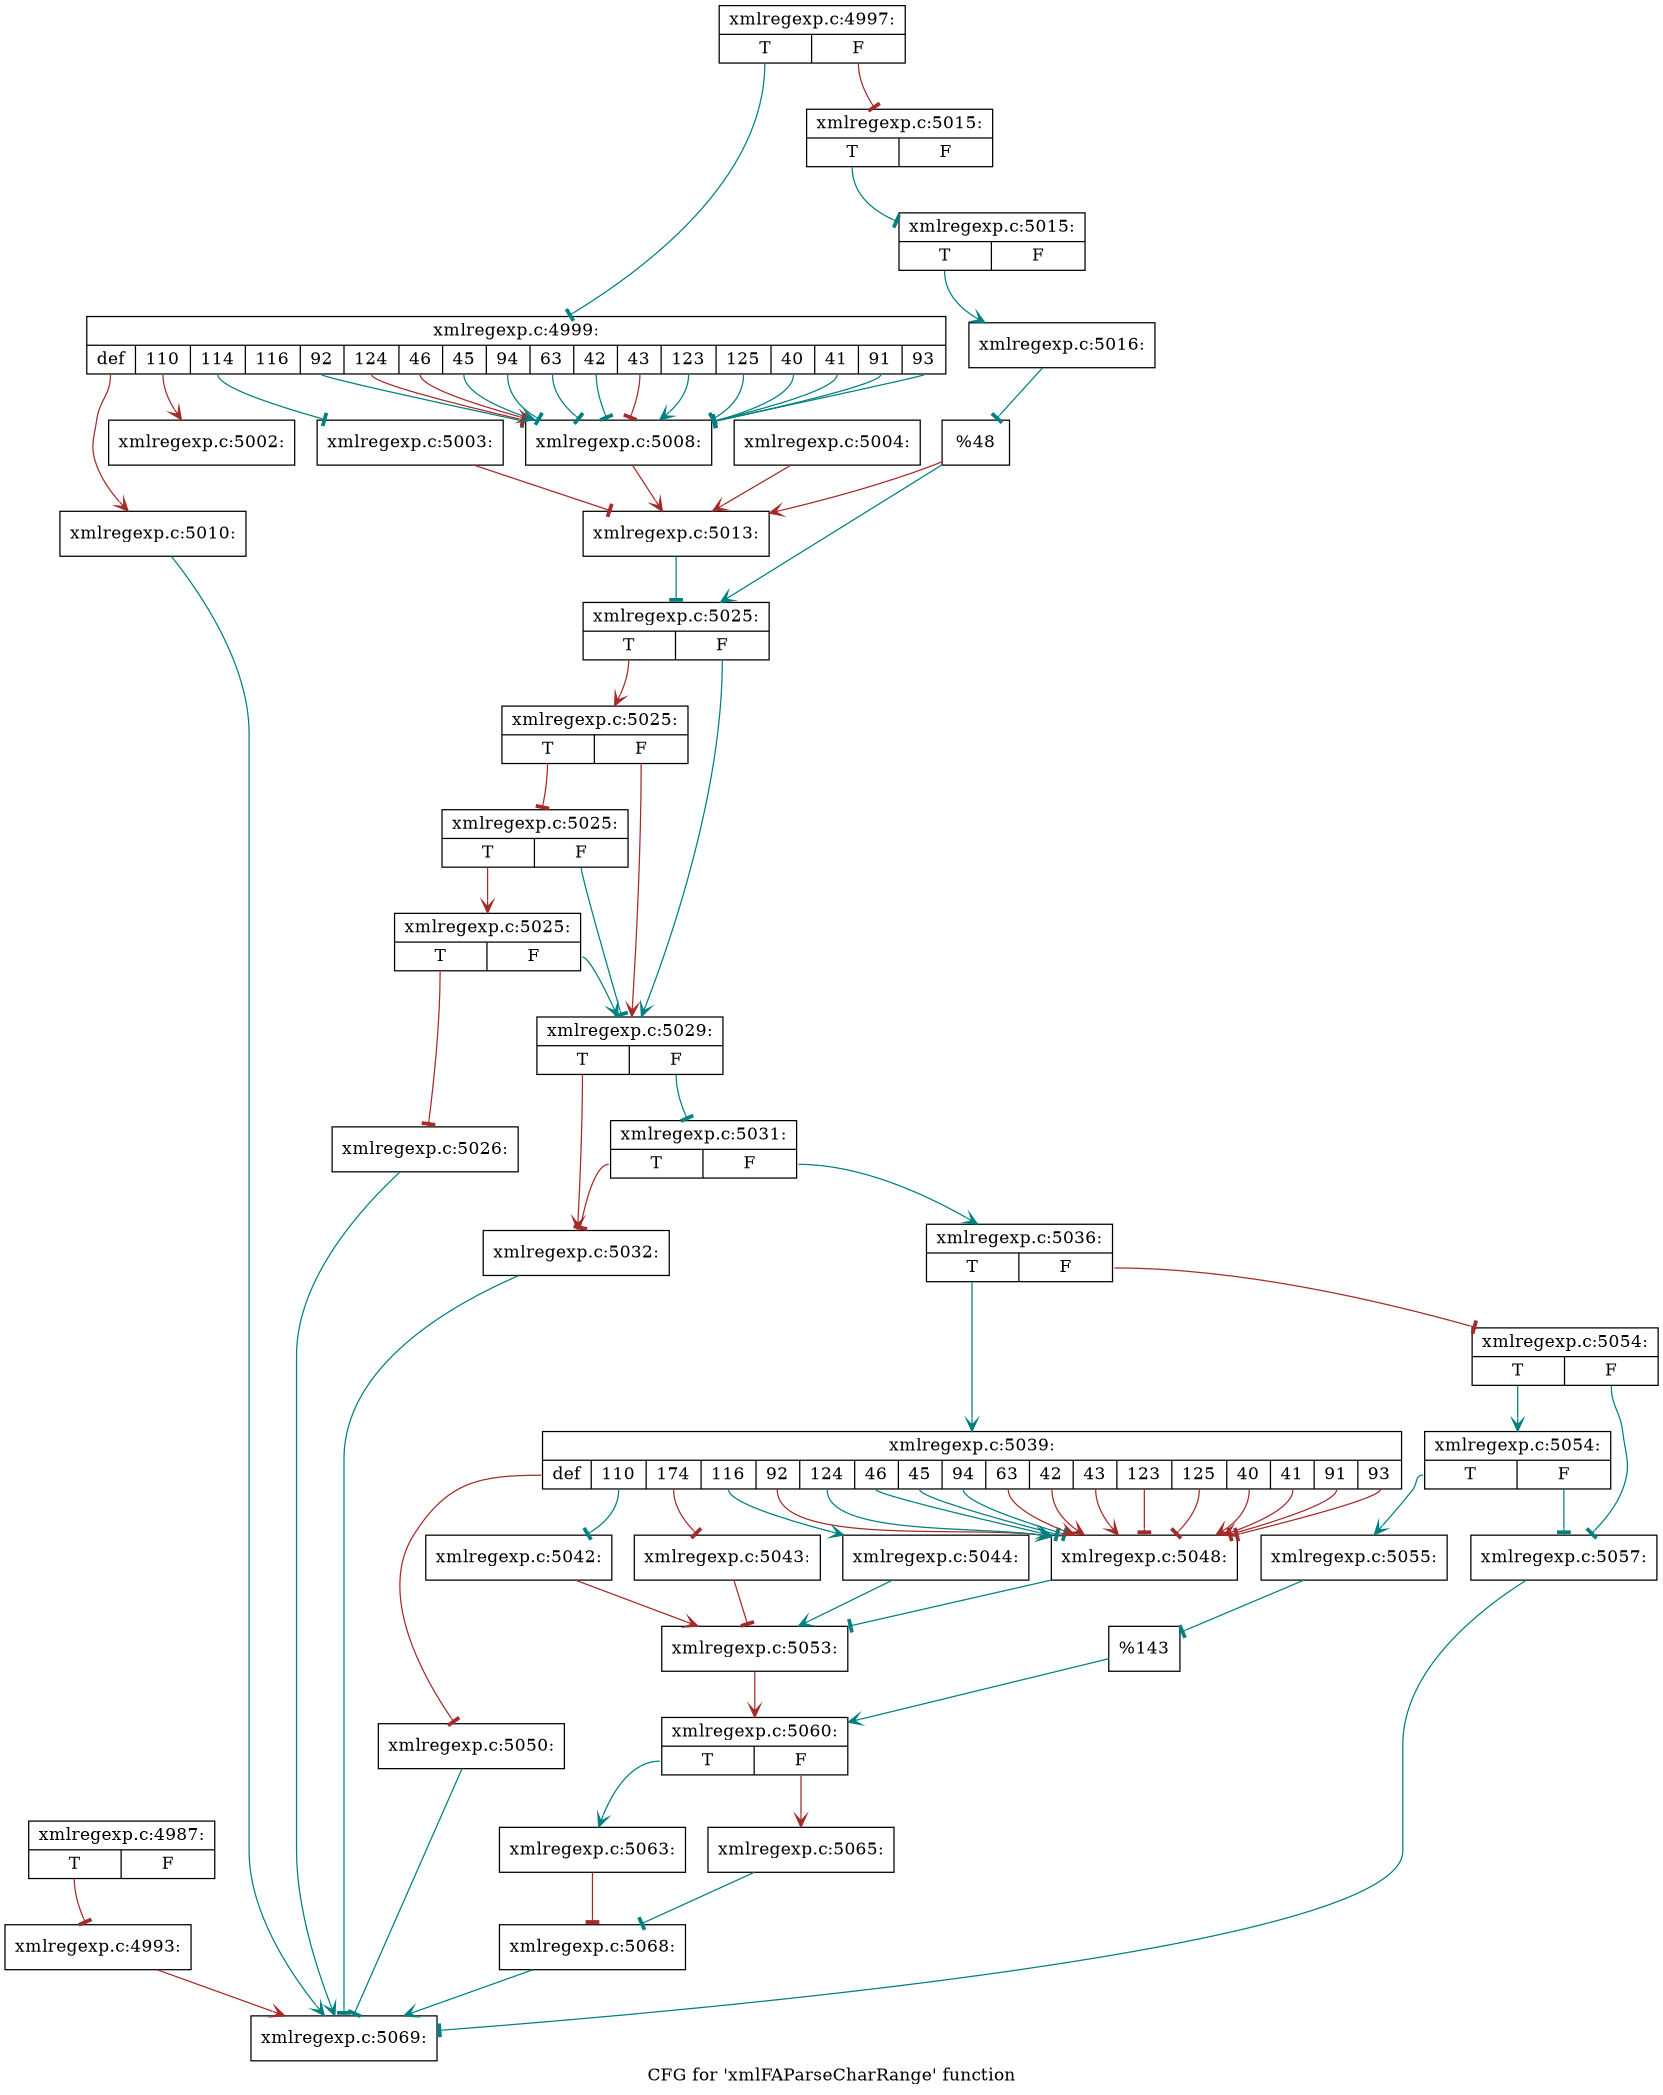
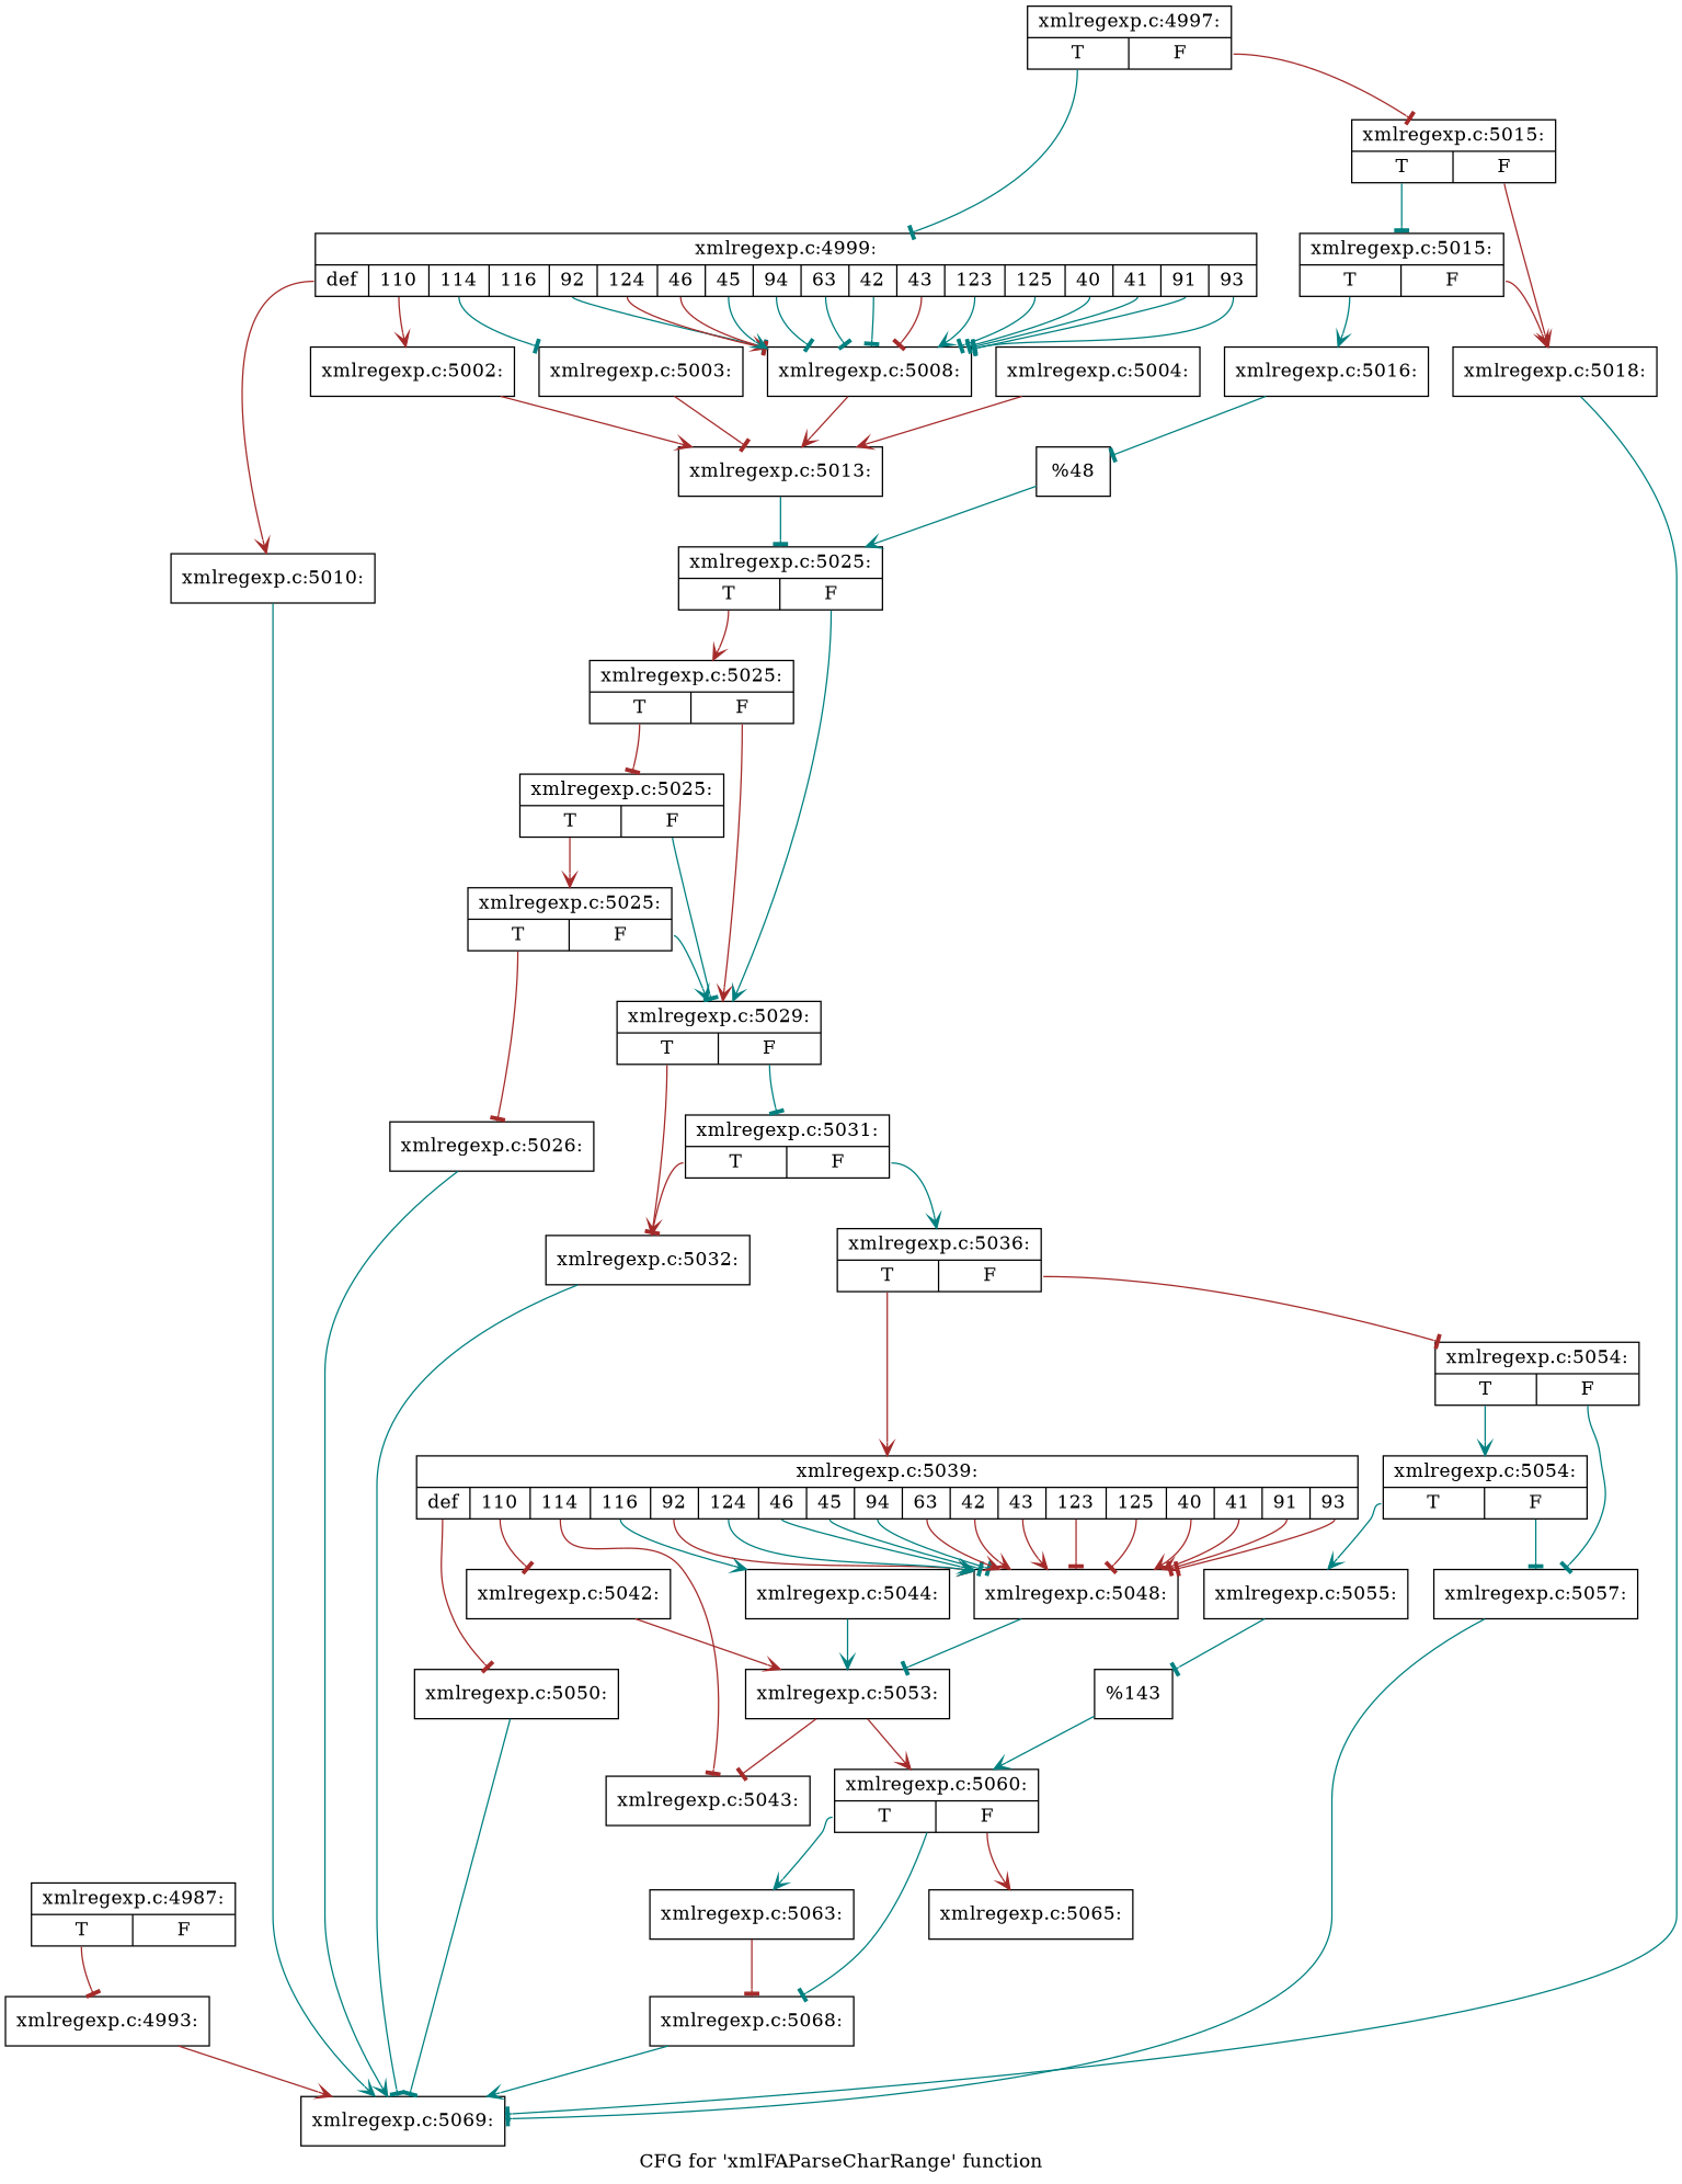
  digraph {
    label="CFG for 'xmlFAParseCharRange' function"
    node [shape=record]
    edge [arrowhead=tee color=teal]
    n1 [label="{xmlregexp.c:4987:|{<s0>T|<s1>F}}"]
    n2 [label="{xmlregexp.c:4993:}"]
    n3 [label="{xmlregexp.c:5069:}"]
    n4 [label="{xmlregexp.c:4997:|{<s0>T|<s1>F}}"]
    n5 [label="{xmlregexp.c:4999:|{<s0>def|<s1>110|<s2>114|<s3>116|<s4>92|<s5>124|<s6>46|<s7>45|<s8>94|<s9>63|<s10>42|<s11>43|<s12>123|<s13>125|<s14>40|<s15>41|<s16>91|<s17>93}}"]
    n6 [label="{xmlregexp.c:5015:|{<s0>T|<s1>F}}"]
    n7 [label="{xmlregexp.c:5010:}"]
    n8 [label="{xmlregexp.c:5002:}"]
    n9 [label="{xmlregexp.c:5003:}"]
    n10 [label="{xmlregexp.c:5008:}"]
    n11 [label="{xmlregexp.c:5015:|{<s0>T|<s1>F}}"]
+   n12 [label="{xmlregexp.c:5018:}"]
    n13 [label="{xmlregexp.c:5013:}"]
    n14 [label="{xmlregexp.c:5004:}"]
    n15 [label="{xmlregexp.c:5016:}"]
    n16 [label="{xmlregexp.c:5025:|{<s0>T|<s1>F}}"]
    n17 [label="{xmlregexp.c:5025:|{<s0>T|<s1>F}}"]
    n18 [label="{xmlregexp.c:5029:|{<s0>T|<s1>F}}"]
    n19 [label="{xmlregexp.c:5025:|{<s0>T|<s1>F}}"]
    n20 [label="{xmlregexp.c:5032:}"]
    n21 [label="{xmlregexp.c:5031:|{<s0>T|<s1>F}}"]
    n22 [label="{%48}"]
    n23 [label="{xmlregexp.c:5025:|{<s0>T|<s1>F}}"]
    n24 [label="{xmlregexp.c:5036:|{<s0>T|<s1>F}}"]
    n25 [label="{xmlregexp.c:5026:}"]
-   n26 [label="{xmlregexp.c:5039:|{<s0>def|<s1>110|<s2>174|<s3>116|<s4>92|<s5>124|<s6>46|<s7>45|<s8>94|<s9>63|<s10>42|<s11>43|<s12>123|<s13>125|<s14>40|<s15>41|<s16>91|<s17>93}}"]
+   n26 [label="{xmlregexp.c:5039:|{<s0>def|<s1>110|<s2>114|<s3>116|<s4>92|<s5>124|<s6>46|<s7>45|<s8>94|<s9>63|<s10>42|<s11>43|<s12>123|<s13>125|<s14>40|<s15>41|<s16>91|<s17>93}}"]
    n27 [label="{xmlregexp.c:5054:|{<s0>T|<s1>F}}"]
    n28 [label="{xmlregexp.c:5050:}"]
    n29 [label="{xmlregexp.c:5042:}"]
    n30 [label="{xmlregexp.c:5043:}"]
    n31 [label="{xmlregexp.c:5044:}"]
    n32 [label="{xmlregexp.c:5048:}"]
    n33 [label="{xmlregexp.c:5054:|{<s0>T|<s1>F}}"]
    n34 [label="{xmlregexp.c:5057:}"]
    n35 [label="{xmlregexp.c:5053:}"]
    n36 [label="{xmlregexp.c:5055:}"]
    n37 [label="{xmlregexp.c:5060:|{<s0>T|<s1>F}}"]
    n38 [label="{xmlregexp.c:5063:}"]
    n39 [label="{xmlregexp.c:5065:}"]
    n40 [label="{xmlregexp.c:5068:}"]
    n41 [label="{%143}"]
    n1 -> n2 [color=brown tailport=s0]
    n2 -> n3 [arrowhead=vee color=brown]
    n4 -> n5 [tailport=s0]
    n4 -> n6 [color=brown tailport=s1]
    n5 -> n7 [arrowhead=vee color=brown tailport=s0]
    n5 -> n8 [arrowhead=vee color=brown tailport=s1]
    n5 -> n9 [tailport=s2]
    n5 -> n10 [tailport=s4]
    n5 -> n10 [color=brown tailport=s5]
    n5 -> n10 [arrowhead=vee color=brown tailport=s6]
    n5 -> n10 [arrowhead=vee tailport=s7]
    n5 -> n10 [tailport=s8]
    n5 -> n10 [tailport=s9]
    n5 -> n10 [tailport=s10]
    n5 -> n10 [color=brown tailport=s11]
    n5 -> n10 [arrowhead=vee tailport=s12]
    n5 -> n10 [tailport=s13]
    n5 -> n10 [tailport=s14]
    n5 -> n10 [tailport=s15]
    n5 -> n10 [tailport=s16]
    n5 -> n10 [tailport=s17]
    n6 -> n11 [tailport=s0]
+   n6 -> n12 [arrowhead=vee color=brown tailport=s1]
    n7 -> n3 [arrowhead=vee]
-   n22 -> n13 [arrowhead=vee color=brown]
+   n8 -> n13 [arrowhead=vee color=brown]
    n9 -> n13 [color=brown]
    n10 -> n13 [arrowhead=vee color=brown]
+   n11 -> n12 [arrowhead=vee color=brown tailport=s1]
    n11 -> n15 [arrowhead=vee tailport=s0]
+   n12 -> n3
    n13 -> n16
    n14 -> n13 [arrowhead=vee color=brown]
    n15 -> n22
    n16 -> n17 [arrowhead=vee color=brown tailport=s0]
    n16 -> n18 [arrowhead=vee tailport=s1]
    n17 -> n18 [arrowhead=vee color=brown tailport=s1]
    n17 -> n19 [color=brown tailport=s0]
    n18 -> n20 [arrowhead=vee color=brown tailport=s0]
    n18 -> n21 [tailport=s1]
    n19 -> n18 [tailport=s1]
    n19 -> n23 [arrowhead=vee color=brown tailport=s0]
    n20 -> n3
    n21 -> n20 [color=brown tailport=s0]
    n21 -> n24 [arrowhead=vee tailport=s1]
    n22 -> n16 [arrowhead=vee]
    n23 -> n18 [arrowhead=vee tailport=s1]
    n23 -> n25 [color=brown tailport=s0]
-   n24 -> n26 [arrowhead=vee tailport=s0]
+   n24 -> n26 [arrowhead=vee color=brown tailport=s0]
    n24 -> n27 [color=brown tailport=s1]
    n25 -> n3 [arrowhead=vee]
    n26 -> n28 [color=brown tailport=s0]
-   n26 -> n29 [tailport=s1]
+   n26 -> n29 [color=brown tailport=s1]
    n26 -> n30 [color=brown tailport=s2]
    n26 -> n31 [arrowhead=vee tailport=s3]
    n26 -> n32 [arrowhead=vee color=brown tailport=s4]
    n26 -> n32 [arrowhead=vee tailport=s5]
    n26 -> n32 [arrowhead=vee tailport=s6]
    n26 -> n32 [tailport=s7]
    n26 -> n32 [tailport=s8]
    n26 -> n32 [arrowhead=vee color=brown tailport=s9]
    n26 -> n32 [arrowhead=vee color=brown tailport=s10]
    n26 -> n32 [arrowhead=vee color=brown tailport=s11]
    n26 -> n32 [color=brown tailport=s12]
    n26 -> n32 [color=brown tailport=s13]
    n26 -> n32 [arrowhead=vee color=brown tailport=s14]
    n26 -> n32 [arrowhead=vee color=brown tailport=s15]
    n26 -> n32 [color=brown tailport=s16]
    n26 -> n32 [color=brown tailport=s17]
    n27 -> n33 [arrowhead=vee tailport=s0]
    n27 -> n34 [tailport=s1]
    n28 -> n3
    n29 -> n35 [arrowhead=vee color=brown]
-   n30 -> n35 [color=brown]
+   n35 -> n30 [color=brown]
    n31 -> n35 [arrowhead=vee]
    n32 -> n35
    n33 -> n34 [tailport=s1]
    n33 -> n36 [arrowhead=vee tailport=s0]
    n34 -> n3
    n35 -> n37 [arrowhead=vee color=brown]
    n36 -> n41
    n37 -> n38 [arrowhead=vee tailport=s0]
    n37 -> n39 [arrowhead=vee color=brown tailport=s1]
    n38 -> n40 [color=brown]
-   n39 -> n40
+   n37 -> n40
    n40 -> n3 [arrowhead=vee]
    n41 -> n37 [arrowhead=vee]
  }
